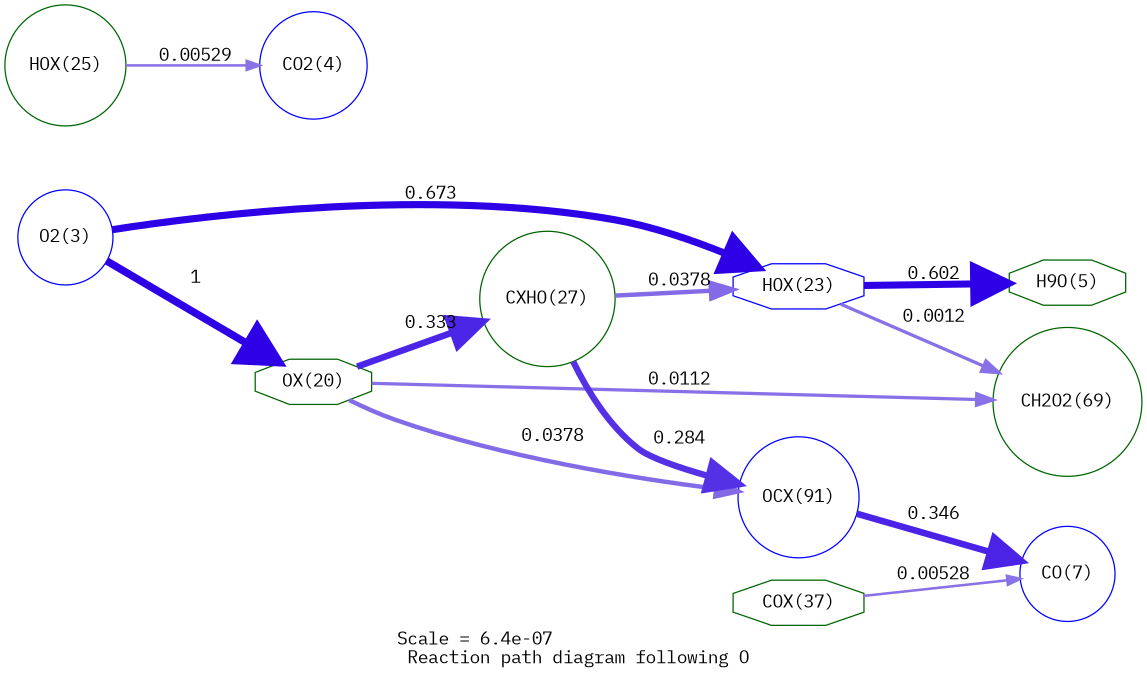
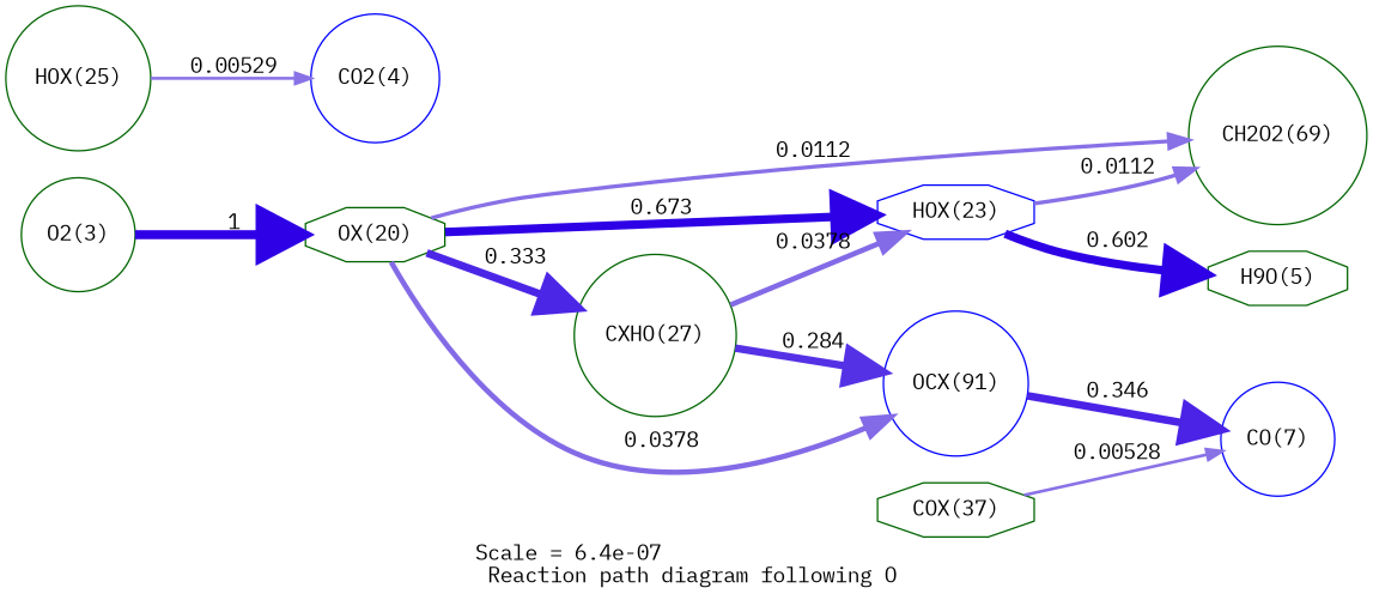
  digraph {
    fontname="IBM Plex Mono"
    label="Scale = 6.4e-07\l Reaction path diagram following O"
    rankdir=LR
    node [color=darkgreen fontname="IBM Plex Mono" shape=circle]
    edge [arrowsize=1.76 color="0.7, 0.538, 0.9" fontname="IBM Plex Mono" penwidth=3.53]
-   n1 [color=blue label="O2(3)"]
+   n1 [label="O2(3)"]
    n2 [label="OX(20)" shape=octagon]
    n3 [color=blue label="HOX(23)" shape=octagon]
    n4 [label="CXHO(27)"]
    n5 [color=blue label="OCX(91)"]
    n6 [label="CH2O2(69)"]
    n7 [label="H9O(5)" shape=octagon]
    n8 [color=blue label="CO(7)"]
    n9 [label="COX(37)" shape=octagon]
    n10 [label="HOX(25)"]
    n11 [color=blue label="CO2(4)"]
    n1 -> n2 [arrowsize=3 color="0.7, 1.5, 0.9" label=" 1" penwidth=6]
-   n1 -> n3 [arrowsize=2.85 color="0.7, 1.17, 0.9" label=" 0.673" penwidth=5.7]
+   n2 -> n3 [arrowsize=2.85 color="0.7, 1.17, 0.9" label=" 0.673" penwidth=5.7]
    n2 -> n4 [arrowsize=2.59 color="0.7, 0.833, 0.9" label=" 0.333" penwidth=5.17]
    n2 -> n5 [label=" 0.0378"]
    n2 -> n6 [arrowsize=1.3 color="0.7, 0.511, 0.9" label=" 0.0112" penwidth=2.61]
-   n3 -> n6 [arrowsize=1.3 color="0.7, 0.511, 0.9" label=" 0.0012" penwidth=2.61]
+   n3 -> n6 [arrowsize=1.3 color="0.7, 0.511, 0.9" label=" 0.0112" penwidth=2.61]
    n3 -> n7 [arrowsize=2.81 color="0.7, 1.1, 0.9" label=" 0.602" penwidth=5.62]
    n4 -> n3 [label=" 0.0378"]
    n4 -> n5 [arrowsize=2.53 color="0.7, 0.784, 0.9" label=" 0.284" penwidth=5.05]
    n5 -> n8 [arrowsize=2.6 color="0.7, 0.846, 0.9" label=" 0.346" penwidth=5.2]
    n9 -> n8 [arrowsize=1.02 color="0.7, 0.505, 0.9" label=" 0.00528" penwidth=2.04]
    n10 -> n11 [arrowsize=1.02 color="0.7, 0.505, 0.9" label=" 0.00529" penwidth=2.04]
  }
